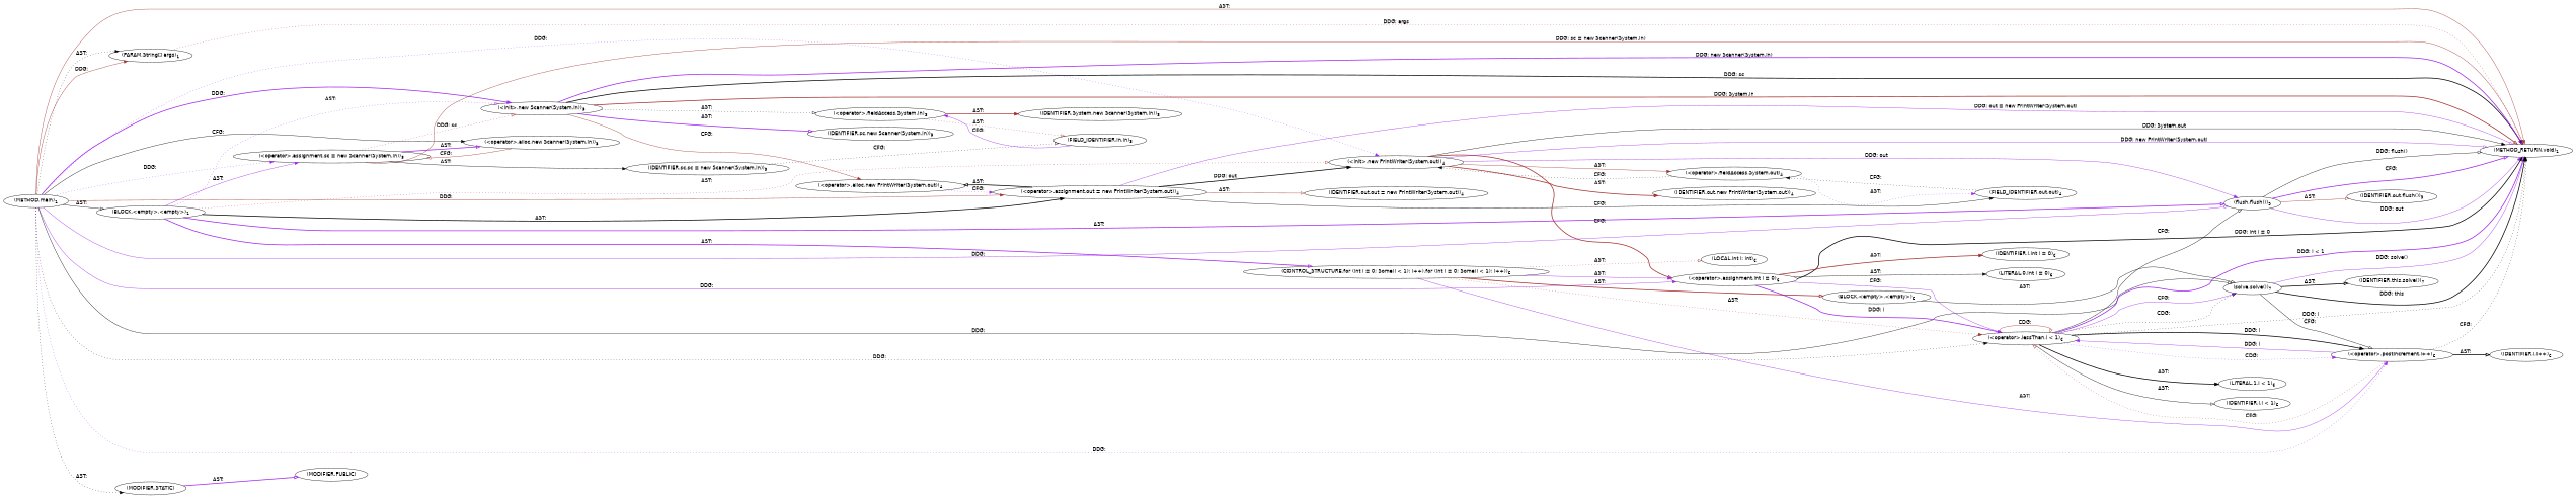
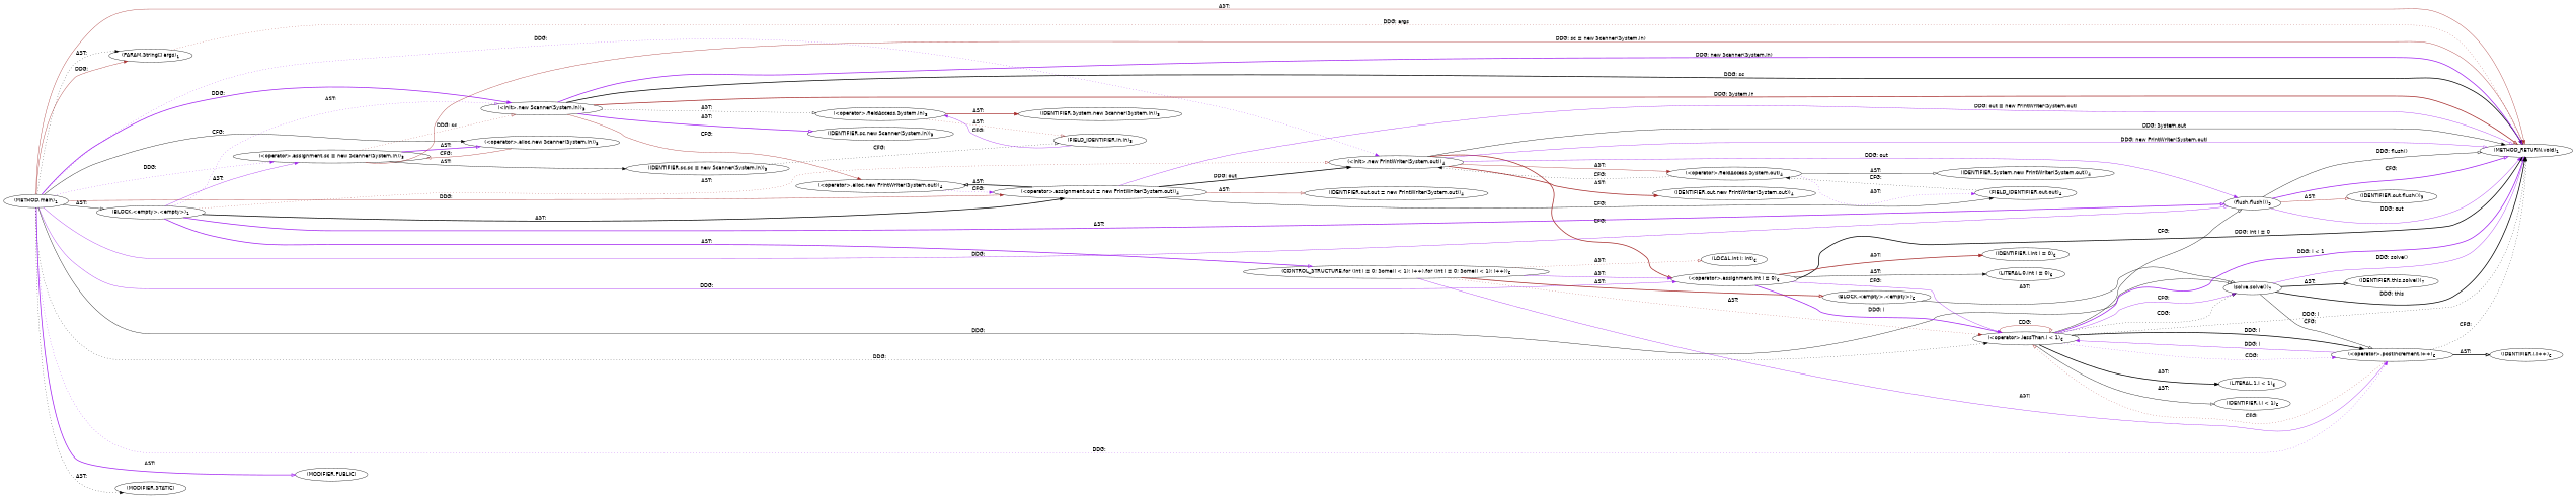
  digraph {
    fontname="DejaVu Sans"
    rankdir=LR
    node [fontname="DejaVu Sans"]
    edge [arrowhead=normal color=black fontname="DejaVu Sans" style=solid]
    n1 [label=<(METHOD,main)<SUB>1</SUB>>]
    n2 [label=<(PARAM,String[] args)<SUB>1</SUB>>]
    n3 [label=<(BLOCK,&lt;empty&gt;,&lt;empty&gt;)<SUB>1</SUB>>]
    n4 [label=<(&lt;operator&gt;.assignment,sc = new Scanner(System.in))<SUB>3</SUB>>]
    n5 [label=<(&lt;operator&gt;.alloc,new Scanner(System.in))<SUB>3</SUB>>]
    n6 [label=<(&lt;init&gt;,new Scanner(System.in))<SUB>3</SUB>>]
    n7 [label=<(&lt;operator&gt;.assignment,out = new PrintWriter(System.out))<SUB>4</SUB>>]
    n8 [label=<(&lt;init&gt;,new PrintWriter(System.out))<SUB>4</SUB>>]
    n9 [label=<(&lt;operator&gt;.assignment,int i = 0)<SUB>6</SUB>>]
    n10 [label=<(&lt;operator&gt;.lessThan,i &lt; 1)<SUB>6</SUB>>]
    n11 [label=<(&lt;operator&gt;.postIncrement,i++)<SUB>6</SUB>>]
    n12 [label=<(solve,solve())<SUB>7</SUB>>]
    n13 [label=<(flush,flush())<SUB>9</SUB>>]
    n14 [label=<(MODIFIER,PUBLIC)>]
    n15 [label=<(MODIFIER,STATIC)>]
    n16 [label=<(METHOD_RETURN,void)<SUB>1</SUB>>]
    n17 [label=<(CONTROL_STRUCTURE,for (int i = 0; Some(i &lt; 1); i++),for (int i = 0; Some(i &lt; 1); i++))<SUB>6</SUB>>]
    n18 [label=<(IDENTIFIER,sc,sc = new Scanner(System.in))<SUB>3</SUB>>]
    n19 [label=<(IDENTIFIER,sc,new Scanner(System.in))<SUB>3</SUB>>]
    n20 [label=<(&lt;operator&gt;.fieldAccess,System.in)<SUB>3</SUB>>]
    n21 [label=<(&lt;operator&gt;.alloc,new PrintWriter(System.out))<SUB>4</SUB>>]
    n22 [label=<(IDENTIFIER,out,out = new PrintWriter(System.out))<SUB>4</SUB>>]
    n23 [label=<(FIELD_IDENTIFIER,out,out)<SUB>4</SUB>>]
    n24 [label=<(IDENTIFIER,out,new PrintWriter(System.out))<SUB>4</SUB>>]
    n25 [label=<(&lt;operator&gt;.fieldAccess,System.out)<SUB>4</SUB>>]
    n26 [label=<(IDENTIFIER,i,int i = 0)<SUB>6</SUB>>]
    n27 [label=<(LITERAL,0,int i = 0)<SUB>6</SUB>>]
    n28 [label=<(IDENTIFIER,i,i &lt; 1)<SUB>6</SUB>>]
    n29 [label=<(LITERAL,1,i &lt; 1)<SUB>6</SUB>>]
    n30 [label=<(IDENTIFIER,i,i++)<SUB>6</SUB>>]
    n31 [label=<(IDENTIFIER,this,solve())<SUB>7</SUB>>]
    n32 [label=<(IDENTIFIER,out,flush())<SUB>9</SUB>>]
    n33 [label=<(LOCAL,int i: int)<SUB>6</SUB>>]
    n34 [label=<(BLOCK,&lt;empty&gt;,&lt;empty&gt;)<SUB>6</SUB>>]
    n35 [label=<(FIELD_IDENTIFIER,in,in)<SUB>3</SUB>>]
    n36 [label=<(IDENTIFIER,System,new Scanner(System.in))<SUB>3</SUB>>]
+   n37 [label=<(IDENTIFIER,System,new PrintWriter(System.out))<SUB>4</SUB>>]
    n1 -> n2 [label="AST: " style=dotted]
    n1 -> n2 [color=brown label="DDG: "]
    n1 -> n3 [arrowhead=onormal label="AST: "]
    n1 -> n4 [color=purple label="DDG: " style=dotted]
    n1 -> n5 [label="CFG: "]
    n1 -> n6 [color=purple label="DDG: " style=bold]
    n1 -> n7 [color=brown label="DDG: "]
    n1 -> n8 [color=purple label="DDG: " style=dotted]
    n1 -> n9 [color=purple label="DDG: "]
    n1 -> n10 [label="DDG: " style=dotted]
    n1 -> n11 [color=purple label="DDG: " style=dotted]
    n1 -> n12 [arrowhead=onormal label="DDG: "]
    n1 -> n13 [arrowhead=onormal color=purple label="DDG: "]
-   n15 -> n14 [arrowhead=onormal color=purple label="AST: " style=bold]
+   n1 -> n14 [arrowhead=onormal color=purple label="AST: " style=bold]
    n1 -> n15 [label="AST: " style=dotted]
    n1 -> n16 [color=brown label="AST: "]
    n2 -> n16 [color=brown label="DDG: args" style=dotted]
    n3 -> n4 [color=purple label="AST: "]
    n3 -> n6 [arrowhead=onormal color=purple label="AST: " style=dotted]
    n3 -> n7 [label="AST: " style=bold]
    n3 -> n8 [arrowhead=onormal color=brown label="AST: " style=dotted]
    n3 -> n13 [arrowhead=onormal color=purple label="AST: " style=bold]
    n3 -> n17 [arrowhead=onormal color=purple label="AST: " style=bold]
    n4 -> n5 [arrowhead=onormal color=purple label="AST: " style=bold]
    n4 -> n6 [arrowhead=onormal color=brown label="DDG: sc" style=dotted]
    n4 -> n16 [arrowhead=onormal color=brown label="DDG: sc = new Scanner(System.in)"]
    n4 -> n18 [label="AST: "]
    n5 -> n4 [arrowhead=onormal color=brown label="CFG: "]
    n6 -> n16 [label="DDG: sc" style=bold]
    n6 -> n16 [arrowhead=onormal color=brown label="DDG: System.in" style=bold]
    n6 -> n16 [arrowhead=onormal color=purple label="DDG: new Scanner(System.in)" style=bold]
    n6 -> n19 [arrowhead=onormal color=purple label="AST: " style=bold]
    n6 -> n20 [arrowhead=onormal label="AST: " style=dotted]
    n6 -> n21 [color=brown label="CFG: "]
    n7 -> n8 [label="DDG: out" style=bold]
    n7 -> n16 [arrowhead=onormal color=purple label="DDG: out = new PrintWriter(System.out)"]
    n7 -> n21 [arrowhead=onormal label="AST: " style=bold]
    n7 -> n22 [arrowhead=onormal color=brown label="AST: "]
    n7 -> n23 [label="CFG: "]
    n8 -> n9 [arrowhead=onormal color=brown label="CFG: " style=bold]
    n8 -> n13 [color=purple label="DDG: out"]
    n8 -> n16 [label="DDG: System.out"]
    n8 -> n16 [arrowhead=onormal color=purple label="DDG: new PrintWriter(System.out)"]
    n8 -> n24 [color=brown label="AST: " style=bold]
    n8 -> n25 [color=brown label="AST: "]
    n9 -> n10 [color=purple label="CFG: "]
    n9 -> n10 [arrowhead=onormal color=purple label="DDG: i" style=bold]
    n9 -> n16 [label="DDG: int i = 0" style=bold]
    n9 -> n26 [color=brown label="AST: " style=bold]
    n9 -> n27 [label="AST: "]
    n10 -> n10 [arrowhead=onormal color=brown label="CDG: "]
    n10 -> n11 [label="DDG: i" style=bold]
    n10 -> n11 [color=purple label="CDG: " style=dotted]
    n10 -> n12 [color=purple label="CFG: "]
    n10 -> n12 [arrowhead=onormal label="CDG: " style=dotted]
    n10 -> n13 [arrowhead=onormal label="CFG: "]
    n10 -> n16 [label="DDG: i" style=dotted]
    n10 -> n16 [arrowhead=onormal color=purple label="DDG: i &lt; 1" style=bold]
    n10 -> n28 [arrowhead=onormal label="AST: "]
    n10 -> n29 [label="AST: " style=bold]
    n11 -> n10 [arrowhead=onormal color=brown label="CFG: " style=dotted]
    n11 -> n10 [color=purple label="DDG: i"]
    n11 -> n16 [label="CFG: " style=dotted]
    n11 -> n30 [arrowhead=onormal label="AST: " style=bold]
    n12 -> n11 [arrowhead=onormal label="CFG: "]
    n12 -> n16 [arrowhead=onormal color=purple label="DDG: solve()"]
    n12 -> n16 [label="DDG: this" style=bold]
    n12 -> n31 [arrowhead=onormal label="AST: " style=bold]
    n13 -> n16 [arrowhead=onormal color=purple label="CFG: " style=bold]
    n13 -> n16 [color=purple label="DDG: out"]
    n13 -> n16 [arrowhead=onormal label="DDG: flush()"]
    n13 -> n32 [arrowhead=onormal color=brown label="AST: "]
    n17 -> n9 [color=purple label="AST: "]
    n17 -> n10 [color=brown label="AST: " style=dotted]
    n17 -> n11 [arrowhead=onormal color=purple label="AST: "]
    n17 -> n33 [arrowhead=onormal color=brown label="AST: " style=dotted]
    n17 -> n34 [arrowhead=onormal color=brown label="AST: " style=bold]
    n18 -> n35 [arrowhead=onormal label="CFG: " style=dotted]
    n20 -> n35 [arrowhead=onormal color=brown label="AST: " style=dotted]
    n20 -> n36 [color=brown label="AST: " style=bold]
    n21 -> n7 [color=purple label="CFG: " style=dotted]
    n23 -> n25 [label="CFG: " style=dotted]
    n25 -> n8 [label="CFG: " style=dotted]
    n25 -> n23 [color=purple label="AST: " style=dotted]
+   n25 -> n37 [arrowhead=onormal label="AST: "]
    n34 -> n12 [arrowhead=onormal label="AST: "]
    n35 -> n20 [color=purple label="CFG: "]
  }
